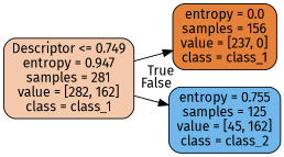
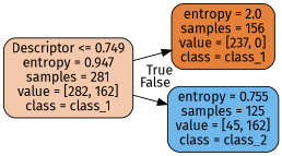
  digraph {
    rankdir=LR
    fontname="Fira Sans"
    node [color=black fontname="Fira Sans" shape=box style="filled, rounded"]
    edge [fontname="Fira Sans" labeldistance=2.5]
    n1 [fillcolor="#f4c9ab" label="Descriptor <= 0.749\nentropy = 0.947\nsamples = 281\nvalue = [282, 162]\nclass = class_1"]
-   n2 [fillcolor="#e58139" label="entropy = 0.0\nsamples = 156\nvalue = [237, 0]\nclass = class_1"]
+   n2 [fillcolor="#e58139" label="entropy = 2.0\nsamples = 156\nvalue = [237, 0]\nclass = class_1"]
    n3 [fillcolor="#70b8ec" label="entropy = 0.755\nsamples = 125\nvalue = [45, 162]\nclass = class_2"]
    n1 -> n2 [headlabel=True labelangle=45]
    n1 -> n3 [headlabel=False labelangle=-45]
  }
